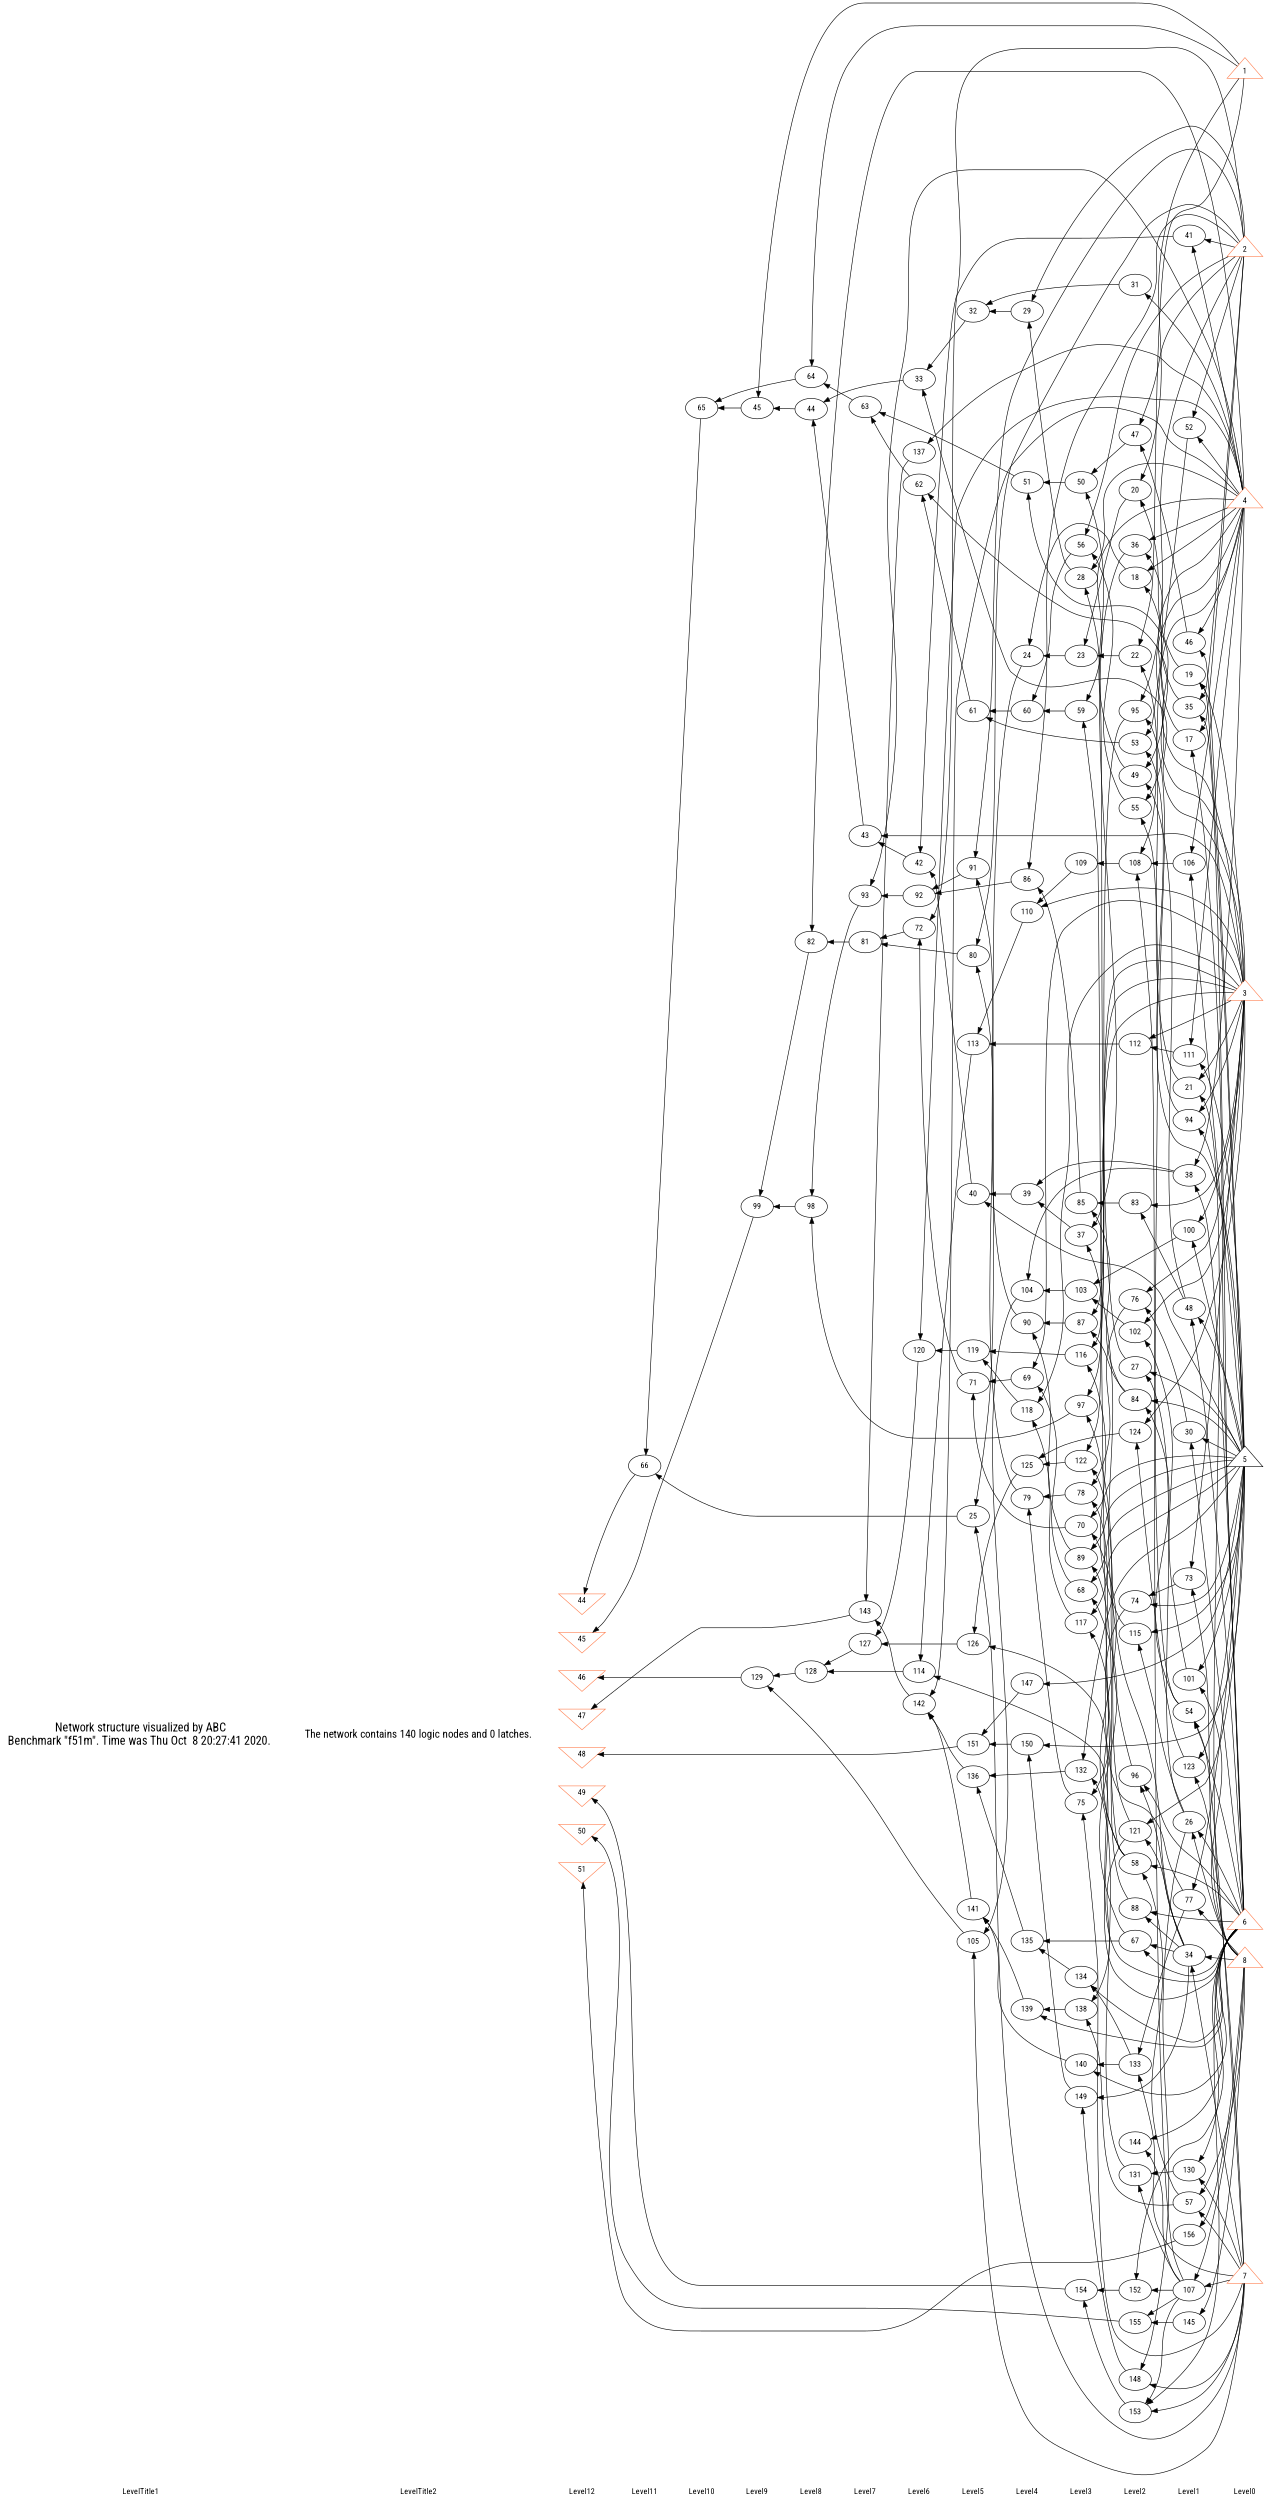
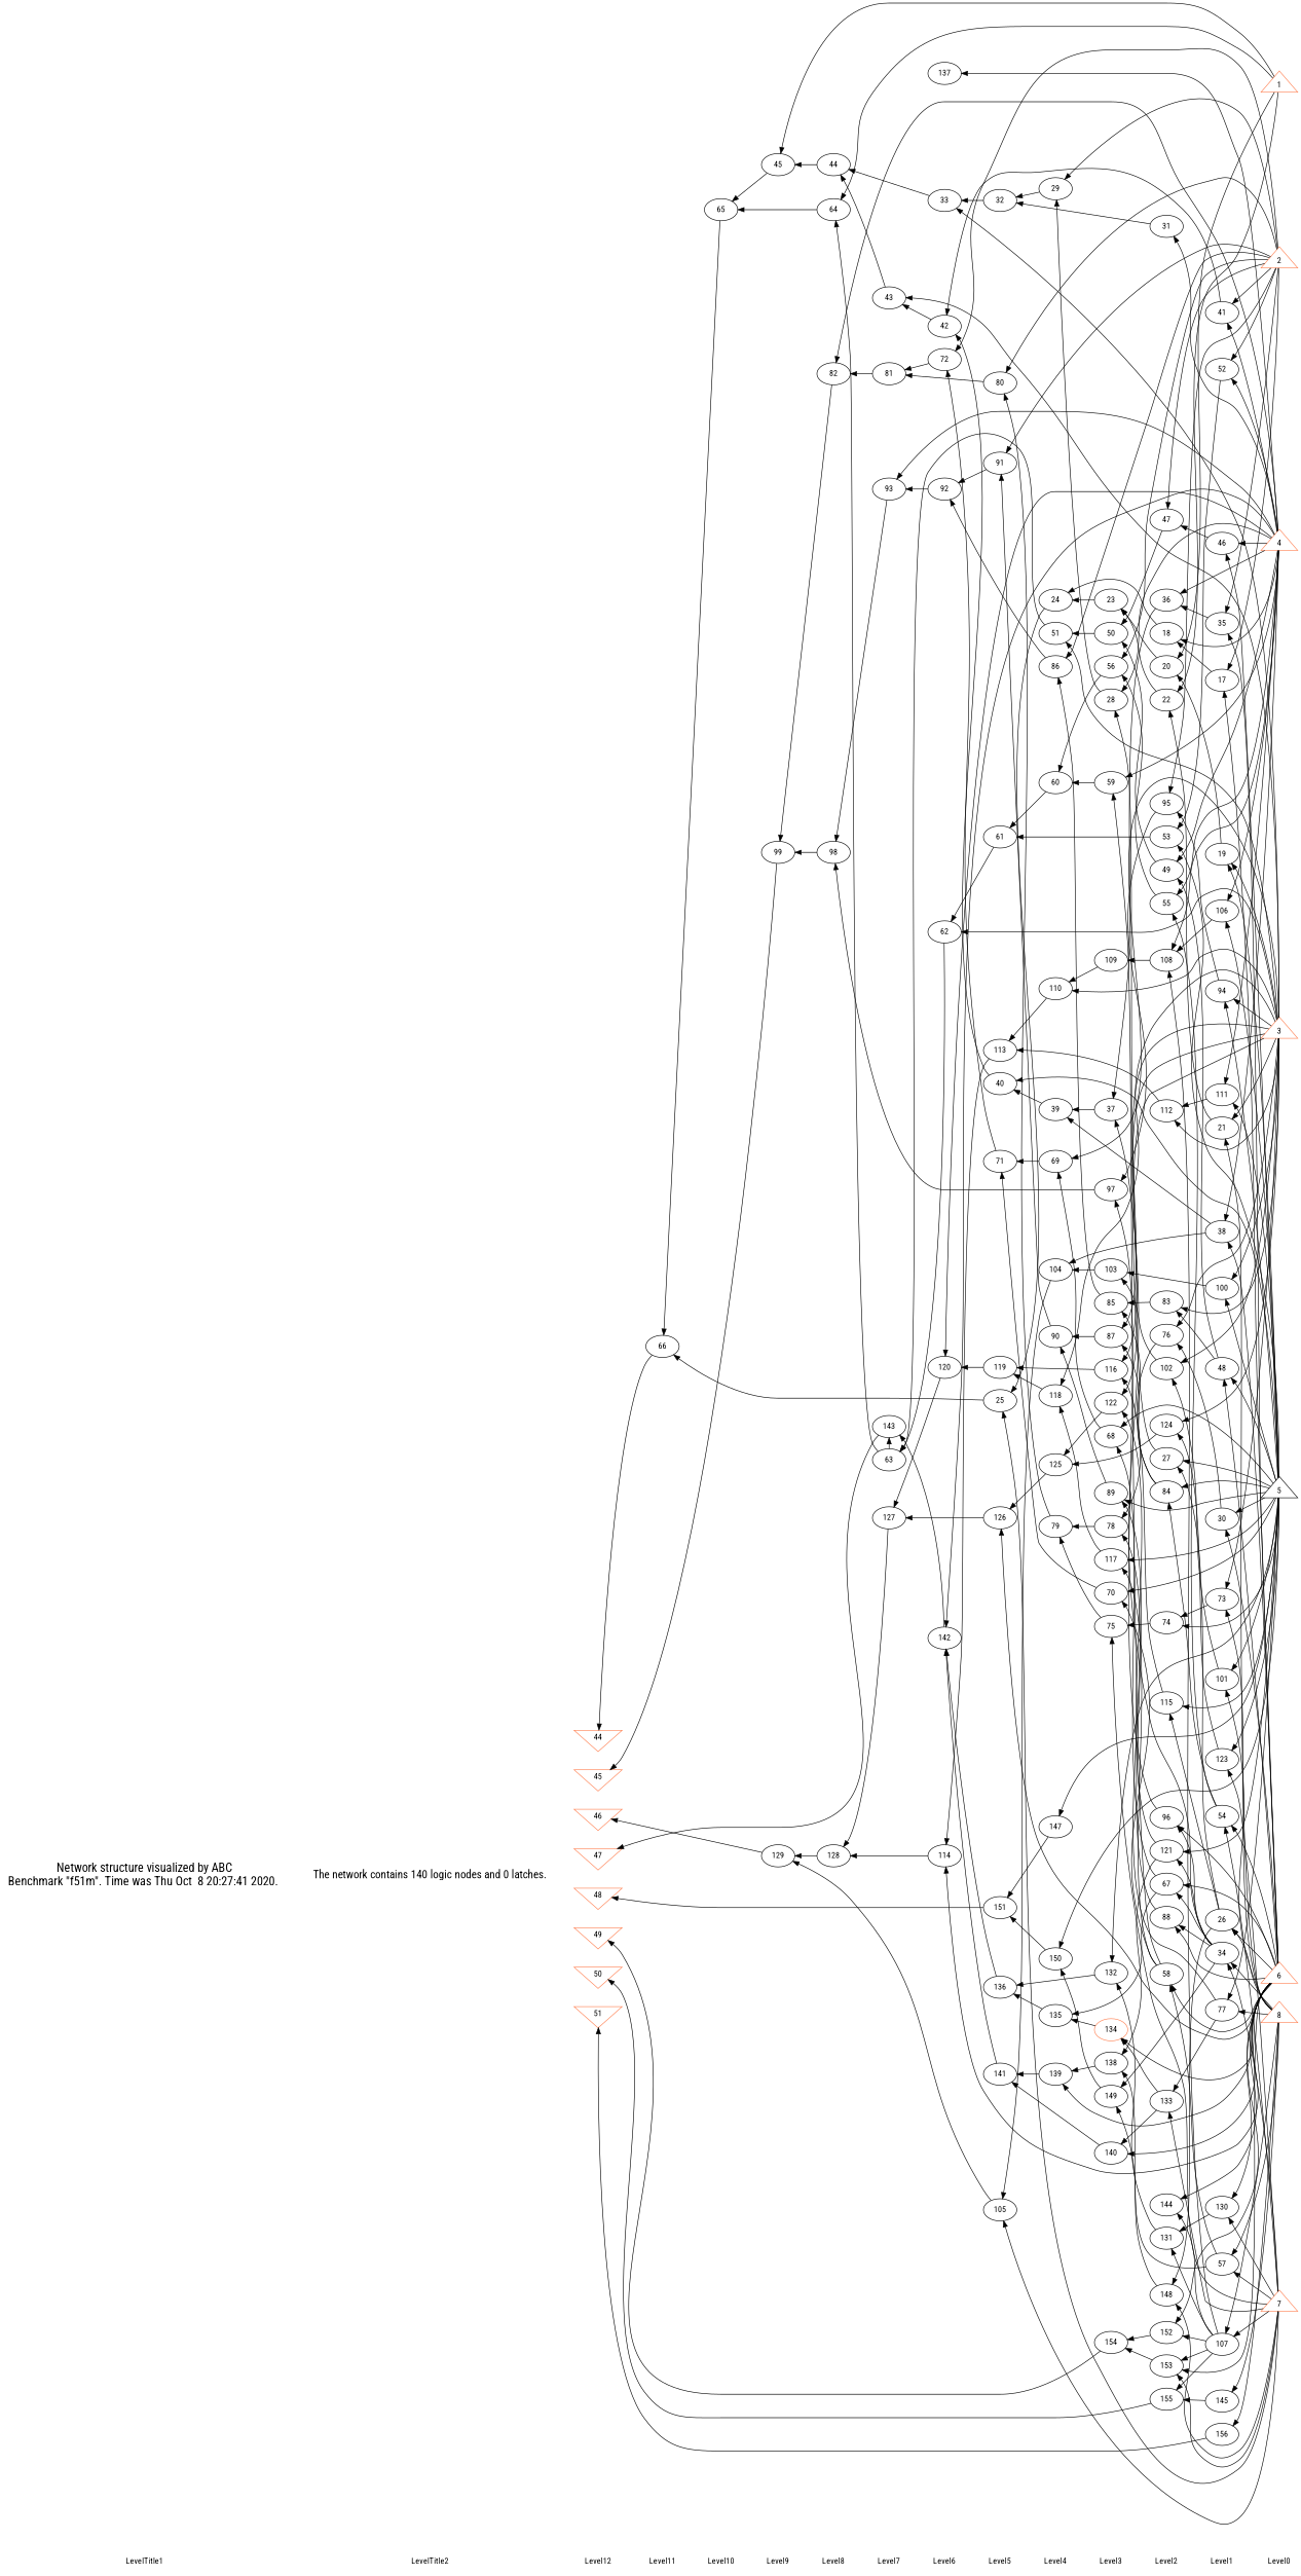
  digraph {
    fontname="Roboto Condensed"
    rankdir=LR
    node [fontname="Roboto Condensed" shape=ellipse]
    edge [dir=back fontname="Roboto Condensed" style=solid]
    LevelTitle1 [shape=plaintext]
    LevelTitle2 [shape=plaintext]
    Level12 [shape=plaintext]
    Level11 [shape=plaintext]
    Level10 [shape=plaintext]
    Level9 [shape=plaintext]
    Level8 [shape=plaintext]
    Level7 [shape=plaintext]
    Level6 [shape=plaintext]
    Level5 [shape=plaintext]
    Level4 [shape=plaintext]
    Level3 [shape=plaintext]
    Level2 [shape=plaintext]
    Level1 [shape=plaintext]
    Level0 [shape=plaintext]
    n16 [fontsize=20 label="Network structure visualized by ABC\nBenchmark \"f51m\". Time was Thu Oct  8 20:27:41 2020. " shape=plaintext]
    n17 [fontsize=18 label="The network contains 140 logic nodes and 0 latches.\n" shape=plaintext]
    n18 [color=coral fillcolor=coral label=44 shape=invtriangle]
    n19 [color=coral fillcolor=coral label=45 shape=invtriangle]
    n20 [color=coral fillcolor=coral label=46 shape=invtriangle]
    n21 [color=coral fillcolor=coral label=47 shape=invtriangle]
    n22 [color=coral fillcolor=coral label=48 shape=invtriangle]
    n23 [color=coral fillcolor=coral label=49 shape=invtriangle]
    n24 [color=coral fillcolor=coral label=50 shape=invtriangle]
    n25 [color=coral fillcolor=coral label=51 shape=invtriangle]
    n26 [label="66\n"]
    n27 [label="65\n"]
    n28 [label="45\n"]
    n29 [label="99\n"]
    n30 [label="129\n"]
    n31 [label="44\n"]
    n32 [label="64\n"]
    n33 [label="82\n"]
    n34 [label="98\n"]
    n35 [label="128\n"]
    n36 [label="43\n"]
    n37 [label="63\n"]
    n38 [label="81\n"]
    n39 [label="93\n"]
    n40 [label="127\n"]
    n41 [label="143\n"]
    n42 [label="33\n"]
    n43 [label="42\n"]
    n44 [label="62\n"]
    n45 [label="72\n"]
    n46 [label="92\n"]
    n47 [label="114\n"]
    n48 [label="120\n"]
    n49 [label="137\n"]
    n50 [label="142\n"]
    n51 [label="25\n"]
    n52 [label="32\n"]
    n53 [label="40\n"]
    n54 [label="61\n"]
    n55 [label="71\n"]
    n56 [label="80\n"]
    n57 [label="91\n"]
    n58 [label="105\n"]
    n59 [label="113\n"]
    n60 [label="119\n"]
    n61 [label="126\n"]
    n62 [label="136\n"]
    n63 [label="141\n"]
    n64 [label="151\n"]
    n65 [label="24\n"]
    n66 [label="29\n"]
    n67 [label="39\n"]
    n68 [label="51\n"]
    n69 [label="60\n"]
    n70 [label="69\n"]
    n71 [label="79\n"]
    n72 [label="86\n"]
    n73 [label="90\n"]
    n74 [label="104\n"]
    n75 [label="110\n"]
    n76 [label="118\n"]
    n77 [label="125\n"]
    n78 [label="135\n"]
    n79 [label="139\n"]
    n80 [label="147\n"]
    n81 [label="150\n"]
    n82 [label="23\n"]
    n83 [label="28\n"]
    n84 [label="37\n"]
    n85 [label="50\n"]
    n86 [label="56\n"]
    n87 [label="59\n"]
    n88 [label="68\n"]
    n89 [label="70\n"]
    n90 [label="75\n"]
    n91 [label="78\n"]
    n92 [label="85\n"]
    n93 [label="87\n"]
    n94 [label="89\n"]
    n95 [label="97\n"]
    n96 [label="103\n"]
    n97 [label="109\n"]
    n98 [label="116\n"]
    n99 [label="117\n"]
    n100 [label="122\n"]
    n101 [label="132\n"]
-   n102 [label="134\n"]
+   n102 [label="134\n" color=coral]
    n103 [label="138\n"]
    n104 [label="140\n"]
    n105 [label="149\n"]
    n106 [label="154\n"]
    n107 [label="18\n"]
    n108 [label="20\n"]
    n109 [label="22\n"]
    n110 [label="27\n"]
    n111 [label="31\n"]
    n112 [label="36\n"]
    n113 [label="47\n"]
    n114 [label="49\n"]
    n115 [label="53\n"]
    n116 [label="55\n"]
    n117 [label="58\n"]
    n118 [label="67\n"]
    n119 [label="74\n"]
    n120 [label="76\n"]
    n121 [label="83\n"]
    n122 [label="84\n"]
    n123 [label="88\n"]
    n124 [label="95\n"]
    n125 [label="96\n"]
    n126 [label="102\n"]
    n127 [label="108\n"]
    n128 [label="112\n"]
    n129 [label="115\n"]
    n130 [label="121\n"]
    n131 [label="124\n"]
    n132 [label="131\n"]
    n133 [label="133\n"]
    n134 [label="144\n"]
    n135 [label="148\n"]
    n136 [label="152\n"]
    n137 [label="153\n"]
    n138 [label="155\n"]
    n139 [label="17\n"]
    n140 [label="19\n"]
    n141 [label="21\n"]
    n142 [label="26\n"]
    n143 [label="30\n"]
    n144 [label="34\n"]
    n145 [label="35\n"]
    n146 [label="38\n"]
    n147 [label="41\n"]
    n148 [label="46\n"]
    n149 [label="48\n"]
    n150 [label="52\n"]
    n151 [label="54\n"]
    n152 [label="57\n"]
    n153 [label="73\n"]
    n154 [label="77\n"]
    n155 [label="94\n"]
    n156 [label="100\n"]
    n157 [label="101\n"]
    n158 [label="106\n"]
    n159 [label="107\n"]
    n160 [label="111\n"]
    n161 [label="123\n"]
    n162 [label="130\n"]
    n163 [label="145\n"]
    n164 [label="156\n"]
    n165 [color=coral fillcolor=coral label=1 shape=triangle]
    n166 [color=coral fillcolor=coral label=2 shape=triangle]
    n167 [color=coral fillcolor=coral label=3 shape=triangle]
    n168 [color=coral fillcolor=coral label=4 shape=triangle]
    n169 [color=black fillcolor=coral label=5 shape=triangle]
    n170 [color=coral fillcolor=coral label=6 shape=triangle]
    n171 [color=coral fillcolor=coral label=7 shape=triangle]
    n172 [color=coral fillcolor=coral label=8 shape=triangle]
    subgraph sub_1 {
      LevelTitle1
      LevelTitle2
      Level12
      Level11
      Level10
      Level9
      Level8
      Level7
      Level6
      Level5
      Level4
      Level3
      Level2
      Level1
      Level0
    }
    subgraph sub_2 {
      rank=same
      LevelTitle1
      n16
    }
    subgraph sub_3 {
      rank=same
      LevelTitle2
      n17
    }
    subgraph sub_4 {
      rank=same
      Level12
      n18
      n19
      n20
      n21
      n22
      n23
      n24
      n25
    }
    subgraph sub_5 {
      rank=same
      Level11
      n26
    }
    subgraph sub_6 {
      rank=same
      Level10
      n27
    }
    subgraph sub_7 {
      rank=same
      Level9
      n28
      n29
      n30
    }
    subgraph sub_8 {
      rank=same
      Level8
      n31
      n32
      n33
      n34
      n35
    }
    subgraph sub_9 {
      rank=same
      Level7
      n36
      n37
      n38
      n39
      n40
      n41
    }
    subgraph sub_10 {
      rank=same
      Level6
      n42
      n43
      n44
      n45
      n46
      n47
      n48
      n49
      n50
    }
    subgraph sub_11 {
      rank=same
      Level5
      n51
      n52
      n53
      n54
      n55
      n56
      n57
      n58
      n59
      n60
      n61
      n62
      n63
      n64
    }
    subgraph sub_12 {
      rank=same
      Level4
      n65
      n66
      n67
      n68
      n69
      n70
      n71
      n72
      n73
      n74
      n75
      n76
      n77
      n78
      n79
      n80
      n81
    }
    subgraph sub_13 {
      rank=same
      Level3
      n82
      n83
      n84
      n85
      n86
      n87
      n88
      n89
      n90
      n91
      n92
      n93
      n94
      n95
      n96
      n97
      n98
      n99
      n100
      n101
      n102
      n103
      n104
      n105
      n106
    }
    subgraph sub_14 {
      rank=same
      Level2
      n107
      n108
      n109
      n110
      n111
      n112
      n113
      n114
      n115
      n116
      n117
      n118
      n119
      n120
      n121
      n122
      n123
      n124
      n125
      n126
      n127
      n128
      n129
      n130
      n131
      n132
      n133
      n134
      n135
      n136
      n137
      n138
    }
    subgraph sub_15 {
      rank=same
      Level1
      n139
      n140
      n141
      n142
      n143
      n144
      n145
      n146
      n147
      n148
      n149
      n150
      n151
      n152
      n153
      n154
      n155
      n156
      n157
      n158
      n159
      n160
      n161
      n162
      n163
      n164
    }
    subgraph sub_16 {
      rank=same
      Level0
      n165
      n166
      n167
      n168
      n169
      n170
      n171
      n172
    }
    LevelTitle1 -> LevelTitle2 [style=invis]
    LevelTitle2 -> Level12 [style=invis]
    Level12 -> Level11 [style=invis]
    Level11 -> Level10 [style=invis]
    Level10 -> Level9 [style=invis]
    Level9 -> Level8 [style=invis]
    Level8 -> Level7 [style=invis]
    Level7 -> Level6 [style=invis]
    Level6 -> Level5 [style=invis]
    Level5 -> Level4 [style=invis]
    Level4 -> Level3 [style=invis]
    Level3 -> Level2 [style=invis]
    Level2 -> Level1 [style=invis]
    Level1 -> Level0 [style=invis]
    n16 -> n17 [style=invis]
    n17 -> n18 [style=invis]
    n17 -> n19 [style=invis]
    n17 -> n20 [style=invis]
    n17 -> n21 [style=invis]
    n17 -> n22 [style=invis]
    n17 -> n23 [style=invis]
    n17 -> n24 [style=invis]
    n17 -> n25 [style=invis]
    n18 -> n19 [style=invis]
    n18 -> n26
    n19 -> n20 [style=invis]
    n19 -> n29
    n20 -> n21 [style=invis]
    n20 -> n30
    n21 -> n22 [style=invis]
    n21 -> n41
    n22 -> n23 [style=invis]
    n22 -> n64
    n23 -> n24 [style=invis]
    n23 -> n106
    n24 -> n25 [style=invis]
    n24 -> n138
    n25 -> n164
    n26 -> n27
    n26 -> n51
    n27 -> n28
    n27 -> n32
    n28 -> n31
    n28 -> n165
    n29 -> n33
    n29 -> n34
    n30 -> n35
    n30 -> n58
    n31 -> n36
    n31 -> n42
    n32 -> n37
    n32 -> n165
    n33 -> n38
    n33 -> n168
    n34 -> n39
    n34 -> n95
    n35 -> n40
    n35 -> n47
    n36 -> n43
    n36 -> n167
    n37 -> n44
    n37 -> n68
    n38 -> n45
    n38 -> n56
    n39 -> n46
    n39 -> n168
    n40 -> n48
    n40 -> n61
-   n41 -> n49
+   n41 -> n37
    n41 -> n50
    n42 -> n52
    n42 -> n167
    n43 -> n53
    n43 -> n147
    n44 -> n54
    n44 -> n167
    n45 -> n55
    n45 -> n166
    n46 -> n57
    n46 -> n72
    n47 -> n59
    n47 -> n170
    n48 -> n60
    n48 -> n168
    n49 -> n168
    n50 -> n62
    n50 -> n63
    n50 -> n168
    n51 -> n65
    n51 -> n171
    n52 -> n66
    n52 -> n111
    n53 -> n67
    n53 -> n169
    n54 -> n69
    n54 -> n115
    n55 -> n70
    n55 -> n89
    n56 -> n71
    n56 -> n166
    n57 -> n73
    n57 -> n166
    n58 -> n74
    n58 -> n171
    n59 -> n75
    n59 -> n128
    n60 -> n76
    n60 -> n98
    n61 -> n77
    n61 -> n170
    n62 -> n78
    n62 -> n101
    n63 -> n79
    n63 -> n104
    n64 -> n80
    n64 -> n81
    n65 -> n82
    n65 -> n107
    n66 -> n83
    n66 -> n166
    n67 -> n84
    n67 -> n146
    n68 -> n85
    n68 -> n167
    n69 -> n86
    n69 -> n87
    n70 -> n88
    n70 -> n167
    n71 -> n90
    n71 -> n91
    n72 -> n92
    n72 -> n166
    n73 -> n93
    n73 -> n94
    n74 -> n96
    n74 -> n146
    n75 -> n97
    n75 -> n167
    n76 -> n99
    n76 -> n167
    n77 -> n100
    n77 -> n131
    n78 -> n102
    n78 -> n118
    n79 -> n103
    n79 -> n170
    n80 -> n169
    n81 -> n105
    n81 -> n169
    n82 -> n108
    n82 -> n109
    n83 -> n110
    n83 -> n168
    n84 -> n112
    n84 -> n144
    n85 -> n113
    n85 -> n114
    n86 -> n116
    n86 -> n166
    n87 -> n117
    n87 -> n168
    n88 -> n118
    n88 -> n169
    n89 -> n117
    n89 -> n169
    n90 -> n119
    n90 -> n171
    n91 -> n120
    n91 -> n154
    n92 -> n121
    n92 -> n122
    n93 -> n122
    n93 -> n167
    n94 -> n123
    n94 -> n169
    n95 -> n124
    n95 -> n125
    n96 -> n126
    n96 -> n156
    n97 -> n127
    n98 -> n129
    n98 -> n167
    n99 -> n117
    n99 -> n169
    n100 -> n130
    n100 -> n167
    n101 -> n132
    n101 -> n169
    n102 -> n133
    n102 -> n170
    n103 -> n130
    n103 -> n152
    n104 -> n133
    n104 -> n170
    n105 -> n135
    n105 -> n144
    n106 -> n136
    n106 -> n137
    n107 -> n139
    n107 -> n168
    n108 -> n140
    n108 -> n165
    n109 -> n141
    n109 -> n165
    n110 -> n142
    n110 -> n169
    n111 -> n168
    n112 -> n145
    n112 -> n168
    n113 -> n148
    n113 -> n166
    n114 -> n149
    n114 -> n168
    n115 -> n150
    n115 -> n169
    n116 -> n151
    n116 -> n168
    n117 -> n152
    n117 -> n170
    n118 -> n144
    n118 -> n170
    n119 -> n153
    n119 -> n169
    n120 -> n143
    n120 -> n167
    n121 -> n149
    n121 -> n167
    n122 -> n151
    n122 -> n169
    n123 -> n144
    n123 -> n170
    n124 -> n155
    n124 -> n166
    n125 -> n144
    n125 -> n170
    n126 -> n157
    n126 -> n167
    n127 -> n158
    n127 -> n159
    n127 -> n168
    n128 -> n160
    n128 -> n167
    n129 -> n142
    n129 -> n169
    n130 -> n144
    n130 -> n169
    n131 -> n161
    n131 -> n167
    n132 -> n159
    n132 -> n162
    n133 -> n154
    n133 -> n171
    n134 -> n159
    n134 -> n170
    n135 -> n142
    n135 -> n171
    n136 -> n159
    n136 -> n170
    n137 -> n159
    n137 -> n170
    n137 -> n171
    n138 -> n159
    n138 -> n163
    n139 -> n166
    n139 -> n170
    n140 -> n167
    n140 -> n169
    n141 -> n167
    n141 -> n172
    n142 -> n170
    n142 -> n172
    n143 -> n169
    n143 -> n170
    n144 -> n171
    n144 -> n172
    n145 -> n166
    n145 -> n170
    n146 -> n168
    n146 -> n170
    n147 -> n166
    n147 -> n168
    n148 -> n168
    n148 -> n169
    n149 -> n169
    n149 -> n170
    n150 -> n166
    n150 -> n168
    n151 -> n170
    n151 -> n171
    n152 -> n171
    n152 -> n172
    n153 -> n167
    n153 -> n172
    n154 -> n169
    n154 -> n172
    n155 -> n167
    n155 -> n169
    n156 -> n167
    n156 -> n169
    n157 -> n169
    n157 -> n172
    n158 -> n168
    n158 -> n169
    n159 -> n171
    n159 -> n172
    n160 -> n168
    n160 -> n169
    n161 -> n169
    n161 -> n171
    n162 -> n170
    n162 -> n171
    n163 -> n172
    n164 -> n172
  }
